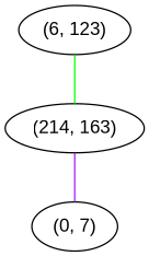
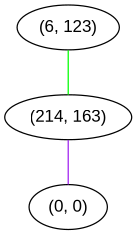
  graph {
    fontname="Liberation Sans"
    node [fontname="Liberation Sans"]
    edge [fontname="Liberation Sans"]
    "(6, 123)"
    "(214, 163)"
-   "(0, 0)" [label="(0, 7)"]
+   "(0, 0)"
    "(6, 123)" -- "(214, 163)" [color=green weight=2]
    "(214, 163)" -- "(0, 0)" [color=purple weight=4]
  }
